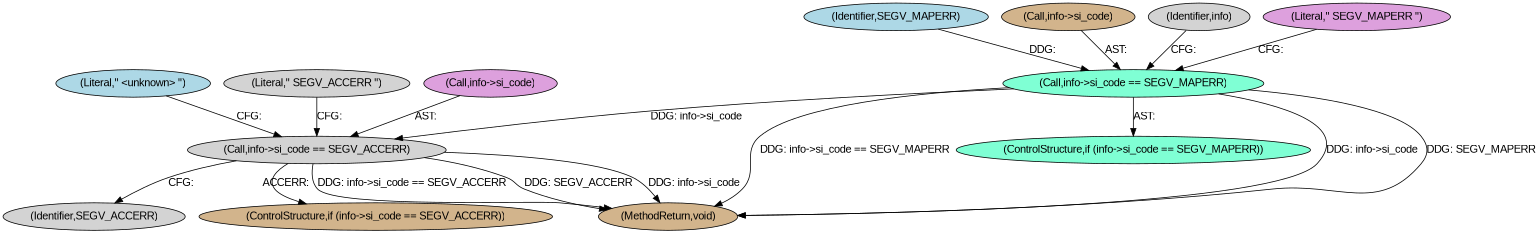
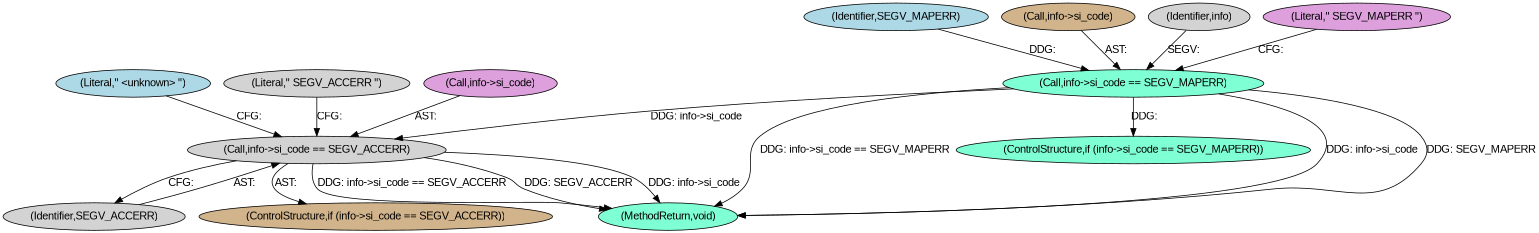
  digraph {
    fontname="Liberation Sans"
    node [fillcolor=lightgrey fontname="Liberation Sans" style=filled]
    edge [fontname="Liberation Sans"]
    n1 [fillcolor=aquamarine label="(Call,info->si_code == SEGV_MAPERR)"]
    n2 [label="(Call,info->si_code == SEGV_ACCERR)"]
-   n3 [fillcolor=tan label="(MethodReturn,void)"]
+   n3 [fillcolor=aquamarine label="(MethodReturn,void)"]
    n4 [fillcolor=aquamarine label="(ControlStructure,if (info->si_code == SEGV_MAPERR))"]
    n5 [label="(Identifier,SEGV_ACCERR)"]
    n6 [fillcolor=tan label="(ControlStructure,if (info->si_code == SEGV_ACCERR))"]
    n7 [fillcolor=lightblue label="(Identifier,SEGV_MAPERR)"]
    n8 [fillcolor=tan label="(Call,info->si_code)"]
    n9 [label="(Identifier,info)"]
    n10 [fillcolor=lightblue label="(Literal,\" <unknown> \")"]
    n11 [fillcolor=plum label="(Literal,\" SEGV_MAPERR \")"]
    n12 [label="(Literal,\" SEGV_ACCERR \")"]
    n13 [fillcolor=plum label="(Call,info->si_code)"]
    n1 -> n2 [label="DDG: info->si_code"]
    n1 -> n3 [label="DDG: info->si_code"]
    n1 -> n3 [label="DDG: SEGV_MAPERR"]
    n1 -> n3 [label="DDG: info->si_code == SEGV_MAPERR"]
-   n1 -> n4 [label="AST: "]
+   n1 -> n4 [label="DDG: "]
    n2 -> n3 [label="DDG: info->si_code == SEGV_ACCERR"]
    n2 -> n3 [label="DDG: SEGV_ACCERR"]
    n2 -> n3 [label="DDG: info->si_code"]
    n2 -> n5 [label="CFG: "]
-   n2 -> n6 [label="ACCERR: "]
+   n2 -> n6 [label="AST: "]
+   n5 -> n2 [label="AST: "]
    n7 -> n1 [label="DDG: "]
    n8 -> n1 [label="AST: "]
-   n9 -> n1 [label="CFG: "]
+   n9 -> n1 [label="SEGV: "]
    n10 -> n2 [label="CFG: "]
    n11 -> n1 [label="CFG: "]
    n12 -> n2 [label="CFG: "]
    n13 -> n2 [label="AST: "]
  }
